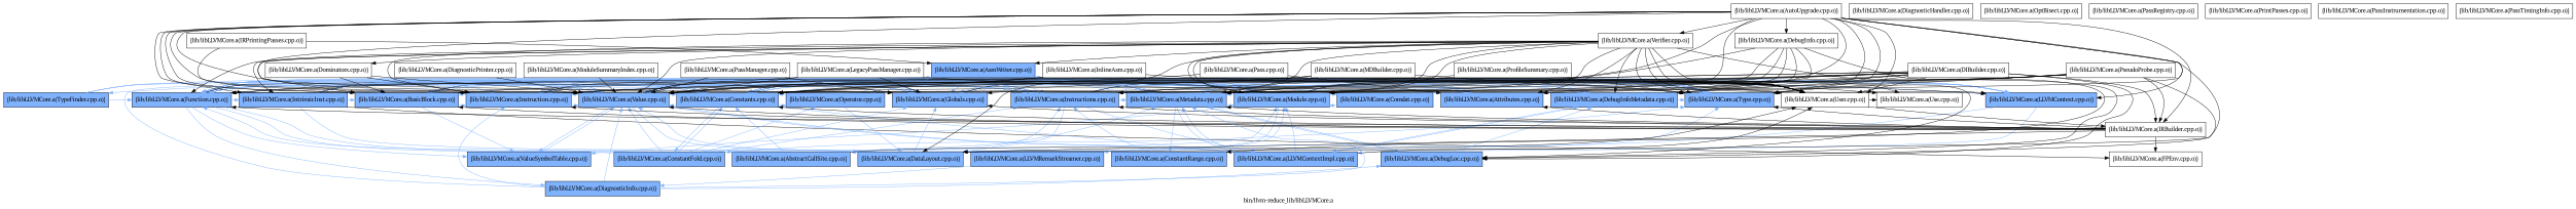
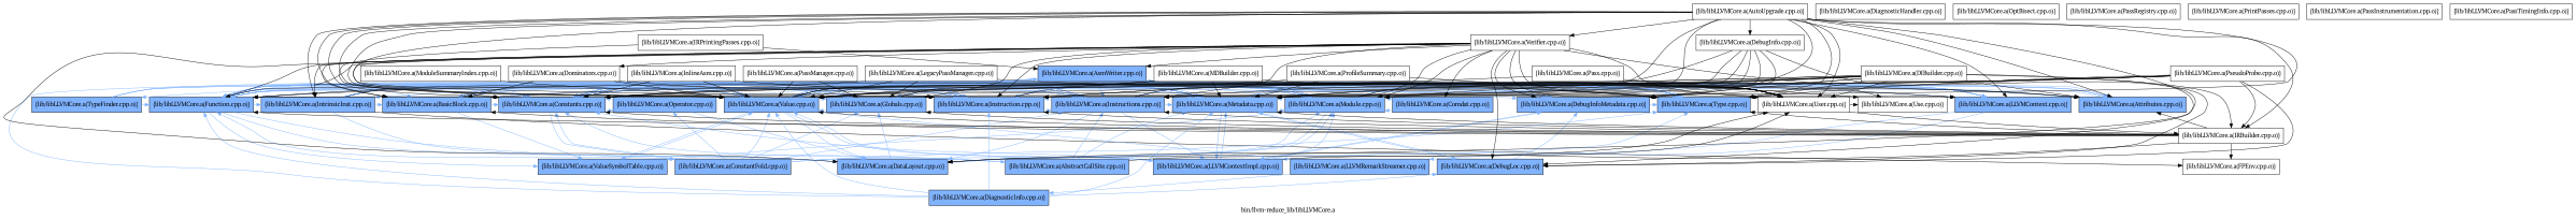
  digraph {
    fontname="PT Serif"
    label="bin/llvm-reduce_lib/libLLVMCore.a"
    rankdir=TB
    node [fillcolor="0.600000 0.5 1" fontname="PT Serif" group=1 shape=box style=filled]
    edge [color="0.600000 0.5 1" fontname="PT Serif"]
    n1 [label="{lib/libLLVMCore.a(AsmWriter.cpp.o)}"]
    n2 [label="{lib/libLLVMCore.a(Attributes.cpp.o)}"]
    n3 [label="{lib/libLLVMCore.a(BasicBlock.cpp.o)}"]
    n4 [label="{lib/libLLVMCore.a(Comdat.cpp.o)}"]
    n5 [label="{lib/libLLVMCore.a(Constants.cpp.o)}"]
    n6 [label="{lib/libLLVMCore.a(DebugInfoMetadata.cpp.o)}"]
    n7 [label="{lib/libLLVMCore.a(Function.cpp.o)}"]
    n8 [label="{lib/libLLVMCore.a(Globals.cpp.o)}"]
    n9 [label="{lib/libLLVMCore.a(Instruction.cpp.o)}"]
    n10 [label="{lib/libLLVMCore.a(Instructions.cpp.o)}"]
    n11 [label="{lib/libLLVMCore.a(IntrinsicInst.cpp.o)}"]
    n12 [label="{lib/libLLVMCore.a(LLVMContext.cpp.o)}"]
    n13 [label="{lib/libLLVMCore.a(Metadata.cpp.o)}"]
    n14 [label="{lib/libLLVMCore.a(Module.cpp.o)}"]
    n15 [label="{lib/libLLVMCore.a(Operator.cpp.o)}"]
    n16 [label="{lib/libLLVMCore.a(Type.cpp.o)}"]
    n17 [label="{lib/libLLVMCore.a(TypeFinder.cpp.o)}"]
    n18 [group=0 label="{lib/libLLVMCore.a(Use.cpp.o)}" fillcolor="" style=""]
    n19 [group=0 label="{lib/libLLVMCore.a(User.cpp.o)}" fillcolor="" style=""]
    n20 [label="{lib/libLLVMCore.a(Value.cpp.o)}"]
    n21 [label="{lib/libLLVMCore.a(ValueSymbolTable.cpp.o)}"]
    n22 [label="{lib/libLLVMCore.a(ConstantFold.cpp.o)}"]
    n23 [label="{lib/libLLVMCore.a(LLVMContextImpl.cpp.o)}"]
    n24 [label="{lib/libLLVMCore.a(DataLayout.cpp.o)}"]
    n25 [label="{lib/libLLVMCore.a(AbstractCallSite.cpp.o)}"]
    n26 [group=0 label="{lib/libLLVMCore.a(FPEnv.cpp.o)}" fillcolor="" style=""]
    n27 [label="{lib/libLLVMCore.a(LLVMRemarkStreamer.cpp.o)}"]
-   n28 [label="{lib/libLLVMCore.a(ConstantRange.cpp.o)}"]
    n29 [label="{lib/libLLVMCore.a(DebugLoc.cpp.o)}"]
    n30 [group=0 label="{lib/libLLVMCore.a(IRBuilder.cpp.o)}" fillcolor="" style=""]
    n31 [label="{lib/libLLVMCore.a(DiagnosticInfo.cpp.o)}"]
    n32 [group=0 label="{lib/libLLVMCore.a(Verifier.cpp.o)}" fillcolor="" style=""]
    n33 [group=0 label="{lib/libLLVMCore.a(Dominators.cpp.o)}" fillcolor="" style=""]
-   n34 [group=0 label="{lib/libLLVMCore.a(DiagnosticPrinter.cpp.o)}" fillcolor="" style=""]
    n35 [group=0 label="{lib/libLLVMCore.a(DebugInfo.cpp.o)}" fillcolor="" style=""]
    n36 [group=0 label="{lib/libLLVMCore.a(DIBuilder.cpp.o)}" fillcolor="" style=""]
    n37 [group=0 label="{lib/libLLVMCore.a(DiagnosticHandler.cpp.o)}" fillcolor="" style=""]
    n38 [group=0 label="{lib/libLLVMCore.a(MDBuilder.cpp.o)}" fillcolor="" style=""]
    n39 [group=0 label="{lib/libLLVMCore.a(ModuleSummaryIndex.cpp.o)}" fillcolor="" style=""]
    n40 [group=0 label="{lib/libLLVMCore.a(OptBisect.cpp.o)}" fillcolor="" style=""]
    n41 [group=0 label="{lib/libLLVMCore.a(ProfileSummary.cpp.o)}" fillcolor="" style=""]
    n42 [group=0 label="{lib/libLLVMCore.a(PassRegistry.cpp.o)}" fillcolor="" style=""]
    n43 [group=0 label="{lib/libLLVMCore.a(Pass.cpp.o)}" fillcolor="" style=""]
    n44 [group=0 label="{lib/libLLVMCore.a(IRPrintingPasses.cpp.o)}" fillcolor="" style=""]
    n45 [group=0 label="{lib/libLLVMCore.a(PrintPasses.cpp.o)}" fillcolor="" style=""]
    n46 [group=0 label="{lib/libLLVMCore.a(PassManager.cpp.o)}" fillcolor="" style=""]
    n47 [group=0 label="{lib/libLLVMCore.a(PassInstrumentation.cpp.o)}" fillcolor="" style=""]
    n48 [group=0 label="{lib/libLLVMCore.a(LegacyPassManager.cpp.o)}" fillcolor="" style=""]
    n49 [group=0 label="{lib/libLLVMCore.a(PassTimingInfo.cpp.o)}" fillcolor="" style=""]
    n50 [group=0 label="{lib/libLLVMCore.a(PseudoProbe.cpp.o)}" fillcolor="" style=""]
    n51 [group=0 label="{lib/libLLVMCore.a(InlineAsm.cpp.o)}" fillcolor="" style=""]
    n52 [group=0 label="{lib/libLLVMCore.a(AutoUpgrade.cpp.o)}" fillcolor="" style=""]
    subgraph sub_1 {
      rank=same
      n1
    }
    subgraph sub_2 {
      rank=same
      n2
      n3
      n4
      n5
      n6
      n7
      n8
      n9
      n10
      n11
      n12
      n13
      n14
      n15
      n16
      n17
      n18
      n19
      n20
    }
    subgraph sub_3 {
      rank=same
      n21
      n22
      n23
      n24
      n25
      n26
      n27
-     n28
      n29
    }
    subgraph sub_4 {
      rank=same
      n1
    }
    subgraph sub_5 {
      rank=same
      n2
      n3
      n4
      n5
      n6
      n7
      n8
      n9
      n10
      n11
      n12
      n13
      n14
      n15
      n16
      n17
      n18
      n19
      n20
    }
    subgraph sub_6 {
      rank=same
      n21
      n22
      n23
      n24
      n25
      n26
      n27
-     n28
      n29
    }
    n1 -> n2
    n1 -> n3
    n1 -> n4
    n1 -> n5
    n1 -> n6
    n1 -> n7
    n1 -> n8
    n1 -> n9
    n1 -> n10
    n1 -> n11
    n1 -> n12
    n1 -> n13
    n1 -> n14
    n1 -> n15
    n1 -> n16
    n1 -> n17
    n1 -> n18 [color=""]
    n1 -> n19 [color=""]
    n1 -> n20
    n2 -> n1
    n2 -> n7
-   n5 -> n3
+   n3 -> n5
    n3 -> n9
    n3 -> n10
    n3 -> n13
    n3 -> n16
    n3 -> n19 [color=""]
    n3 -> n20
    n3 -> n21
    n4 -> n14
    n5 -> n7
    n5 -> n8
    n5 -> n9
    n5 -> n10
    n5 -> n15
    n5 -> n16
    n5 -> n19 [color=""]
    n5 -> n20
    n5 -> n22
    n6 -> n5
    n6 -> n12
    n6 -> n13
    n6 -> n16
    n6 -> n23
    n7 -> n2
    n7 -> n3
    n7 -> n5
    n7 -> n8
    n7 -> n10
    n7 -> n11
    n7 -> n12
    n7 -> n13
    n7 -> n14
    n7 -> n16
    n7 -> n19 [color=""]
    n7 -> n20
    n7 -> n21
    n7 -> n24
    n7 -> n25
    n8 -> n5
    n8 -> n7
    n8 -> n13
    n8 -> n14
    n8 -> n16
    n8 -> n19 [color=""]
    n8 -> n20
    n9 -> n2
    n9 -> n3
    n9 -> n5
    n9 -> n10
    n9 -> n13
    n9 -> n19 [color=""]
    n9 -> n20
    n10 -> n2
    n10 -> n5
    n10 -> n7
    n10 -> n9
    n10 -> n13
    n10 -> n14
    n10 -> n16
    n10 -> n19 [color=""]
    n10 -> n20
    n10 -> n23
    n10 -> n24
    n11 -> n3
    n11 -> n5
    n11 -> n6
    n11 -> n9
    n11 -> n10
    n11 -> n13
    n11 -> n14
    n11 -> n16
    n11 -> n19 [color=""]
    n11 -> n20
    n11 -> n24
    n11 -> n26 [color=""]
    n12 -> n23
    n12 -> n27
    n13 -> n5
    n13 -> n6
    n13 -> n12
    n13 -> n14
    n13 -> n16
    n13 -> n20
    n13 -> n23
-   n13 -> n28
    n13 -> n29
    n14 -> n4
    n14 -> n5
    n14 -> n7
    n14 -> n8
    n14 -> n12
    n14 -> n13
    n14 -> n16
    n14 -> n19 [color=""]
    n14 -> n20
    n14 -> n21
    n14 -> n24
    n15 -> n5
    n15 -> n16
    n15 -> n24
    n16 -> n5
    n17 -> n7
    n17 -> n8
    n17 -> n13
    n17 -> n14
    n19 -> n18 [color=""]
    n19 -> n30 [color=""]
    n20 -> n2
    n20 -> n3
    n20 -> n5
    n20 -> n7
    n20 -> n8
    n20 -> n9
    n20 -> n10
    n20 -> n12
    n20 -> n13
    n20 -> n16
    n20 -> n18 [color=""]
    n20 -> n19 [color=""]
    n20 -> n21
    n20 -> n23
    n20 -> n24
    n21 -> n20
    n22 -> n5
    n22 -> n7
    n22 -> n8
    n22 -> n10
    n22 -> n14
    n22 -> n15
    n22 -> n16
    n22 -> n20
    n23 -> n5
    n23 -> n6
    n23 -> n13
    n23 -> n14
    n23 -> n19 [color=""]
    n23 -> n20
    n24 -> n8
    n24 -> n14
    n24 -> n16
    n25 -> n5
    n25 -> n10
    n25 -> n13
    n25 -> n19 [color=""]
    n27 -> n20
    n27 -> n31
-   n28 -> n10
    n29 -> n6
    n29 -> n13
    n30 -> n2 [color=""]
    n30 -> n3 [color=""]
    n30 -> n5 [color=""]
    n30 -> n7 [color=""]
    n30 -> n8 [color=""]
    n30 -> n9 [color=""]
    n30 -> n10 [color=""]
    n30 -> n13 [color=""]
    n30 -> n16 [color=""]
    n30 -> n20 [color=""]
    n30 -> n24 [color=""]
    n30 -> n26 [color=""]
    n31 -> n1
-   n7 -> n31
+   n31 -> n7
    n31 -> n9
    n31 -> n13
    n31 -> n20
    n31 -> n29
    n32 -> n1 [color=""]
    n32 -> n2 [color=""]
    n32 -> n3 [color=""]
    n32 -> n4 [color=""]
    n32 -> n5 [color=""]
    n32 -> n6 [color=""]
    n32 -> n7 [color=""]
    n32 -> n8 [color=""]
    n32 -> n9 [color=""]
    n32 -> n10 [color=""]
    n32 -> n11 [color=""]
    n32 -> n12 [color=""]
    n32 -> n13 [color=""]
    n32 -> n14 [color=""]
    n32 -> n16 [color=""]
    n32 -> n19 [color=""]
    n32 -> n20 [color=""]
    n32 -> n24 [color=""]
-   n32 -> n28 [color=""]
    n32 -> n29 [color=""]
    n32 -> n33 [color=""]
    n33 -> n3 [color=""]
    n33 -> n9 [color=""]
    n33 -> n20 [color=""]
-   n34 -> n20 [color=""]
    n35 -> n5 [color=""]
    n35 -> n6 [color=""]
    n35 -> n9 [color=""]
    n35 -> n13 [color=""]
    n35 -> n14 [color=""]
    n35 -> n20 [color=""]
    n35 -> n29 [color=""]
    n36 -> n2 [color=""]
    n36 -> n3 [color=""]
    n36 -> n5 [color=""]
    n36 -> n6 [color=""]
    n36 -> n7 [color=""]
    n36 -> n9 [color=""]
    n36 -> n10 [color=""]
    n36 -> n13 [color=""]
    n36 -> n14 [color=""]
    n36 -> n16 [color=""]
    n36 -> n19 [color=""]
    n36 -> n20 [color=""]
    n36 -> n29 [color=""]
    n36 -> n30 [color=""]
    n38 -> n5 [color=""]
    n38 -> n13 [color=""]
    n38 -> n16 [color=""]
    n38 -> n20 [color=""]
    n39 -> n20 [color=""]
    n41 -> n5 [color=""]
    n41 -> n13 [color=""]
    n41 -> n16 [color=""]
    n43 -> n2 [color=""]
    n43 -> n20 [color=""]
    n44 -> n1 [color=""]
    n44 -> n20 [color=""]
    n46 -> n8 [color=""]
    n46 -> n20 [color=""]
    n48 -> n7 [color=""]
    n48 -> n8 [color=""]
    n48 -> n12 [color=""]
    n48 -> n20 [color=""]
    n50 -> n5 [color=""]
    n50 -> n6 [color=""]
    n50 -> n9 [color=""]
    n50 -> n13 [color=""]
    n50 -> n16 [color=""]
    n50 -> n20 [color=""]
    n50 -> n29 [color=""]
    n50 -> n30 [color=""]
    n51 -> n5 [color=""]
    n51 -> n16 [color=""]
    n51 -> n20 [color=""]
    n52 -> n2 [color=""]
    n52 -> n3 [color=""]
    n52 -> n5 [color=""]
    n52 -> n7 [color=""]
    n52 -> n8 [color=""]
    n52 -> n9 [color=""]
    n52 -> n10 [color=""]
    n52 -> n11 [color=""]
    n52 -> n12 [color=""]
    n52 -> n13 [color=""]
    n52 -> n14 [color=""]
    n52 -> n16 [color=""]
    n52 -> n19 [color=""]
    n52 -> n20 [color=""]
    n52 -> n24 [color=""]
    n52 -> n30 [color=""]
    n52 -> n32 [color=""]
    n52 -> n35 [color=""]
  }
